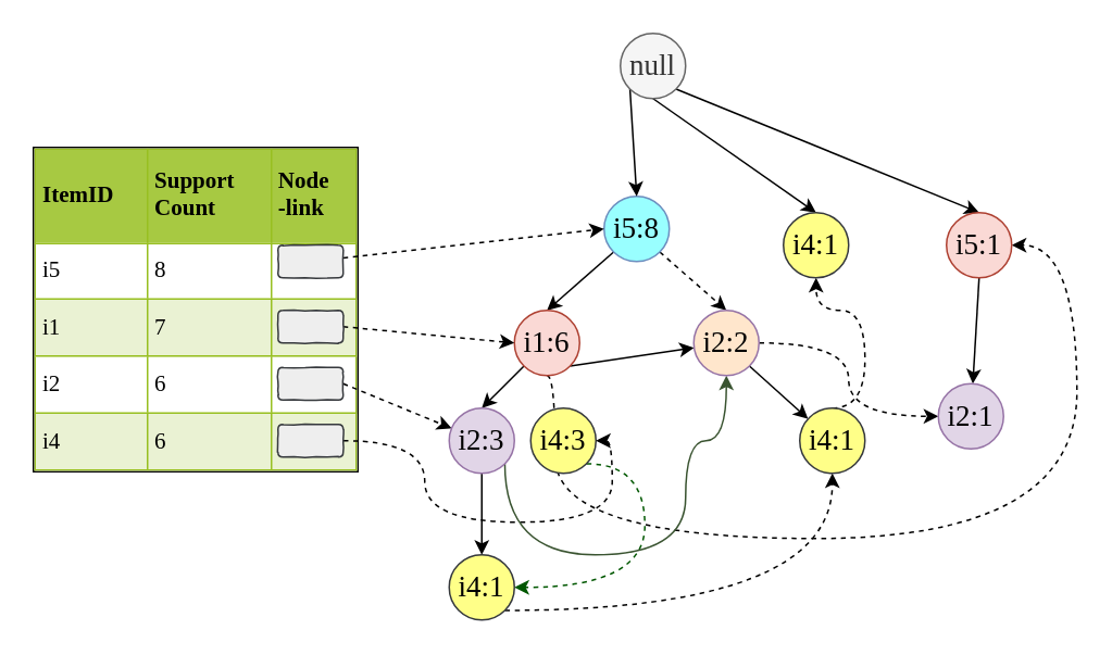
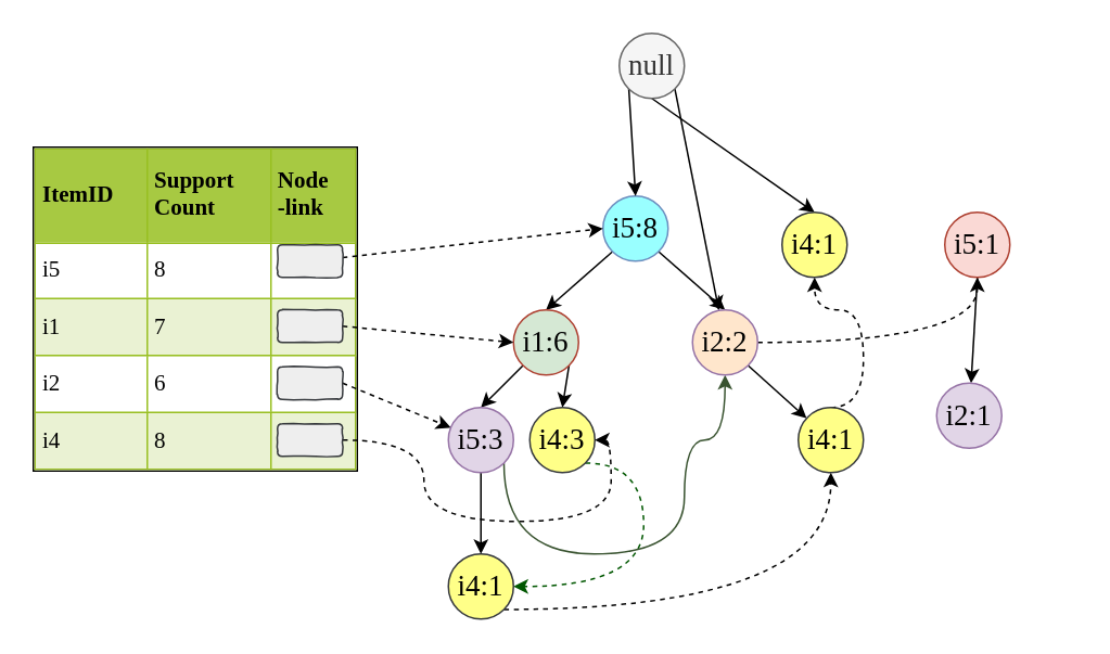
  <mxCell id="0" />
  <mxCell id="1" parent="0" />
  <mxCell id="2" value="" style="rounded=0;orthogonalLoop=1;jettySize=auto;html=1;fontFamily=Times New Roman;shadow=0;exitX=0;exitY=1;exitDx=0;exitDy=0;entryX=0.5;entryY=0;entryDx=0;entryDy=0;" parent="1" source="4" target="8" edge="1"><mxGeometry relative="1" as="geometry"><mxPoint x="335" y="170" as="sourcePoint" /></mxGeometry></mxCell>
- <mxCell id="3" style="edgeStyle=none;rounded=0;orthogonalLoop=1;jettySize=auto;html=0;exitX=1;exitY=1;exitDx=0;exitDy=0;entryX=0.5;entryY=0;entryDx=0;entryDy=0;shadow=0;labelBackgroundColor=#FFF2CC;fontFamily=Times New Roman;fontSize=14;fontColor=#000000;dashed=1;" parent="1" source="4" target="32" edge="1"><mxGeometry relative="1" as="geometry" /></mxCell>
+ <mxCell id="3" style="edgeStyle=none;rounded=0;orthogonalLoop=1;jettySize=auto;html=0;exitX=1;exitY=1;exitDx=0;exitDy=0;entryX=0.5;entryY=0;entryDx=0;entryDy=0;shadow=0;labelBackgroundColor=#FFF2CC;fontFamily=Times New Roman;fontSize=14;fontColor=#000000;" parent="1" source="4" target="32" edge="1"><mxGeometry relative="1" as="geometry" /></mxCell>
  <mxCell id="4" value="&lt;font style=&quot;font-size: 18px&quot;&gt;i5:8&lt;/font&gt;" style="ellipse;whiteSpace=wrap;html=1;aspect=fixed;fillColor=#99FFFF;strokeColor=#6c8ebf;fontFamily=Times New Roman;shadow=0;" parent="1" vertex="1"><mxGeometry x="370" y="120" width="40" height="40" as="geometry" /></mxCell>
- <mxCell id="5" style="rounded=0;orthogonalLoop=1;jettySize=auto;html=1;exitX=1;exitY=1;exitDx=0;exitDy=0;fontFamily=Times New Roman;shadow=0;" parent="1" source="8" target="32" edge="1"><mxGeometry relative="1" as="geometry" /></mxCell>
+ <mxCell id="5" style="rounded=0;orthogonalLoop=1;jettySize=auto;html=1;exitX=1;exitY=1;exitDx=0;exitDy=0;entryX=0.5;entryY=0;entryDx=0;entryDy=0;fontFamily=Times New Roman;shadow=0;" parent="1" source="8" target="14" edge="1"><mxGeometry relative="1" as="geometry" /></mxCell>
  <mxCell id="6" style="rounded=0;orthogonalLoop=1;jettySize=auto;html=0;exitX=0;exitY=1;exitDx=0;exitDy=0;entryX=0.5;entryY=0;entryDx=0;entryDy=0;labelBackgroundColor=#FFF2CC;fontFamily=Times New Roman;fontSize=14;fontColor=#000000;shadow=0;" parent="1" source="8" target="27" edge="1"><mxGeometry relative="1" as="geometry" /></mxCell>
- <mxCell id="7" style="edgeStyle=orthogonalEdgeStyle;rounded=0;orthogonalLoop=1;jettySize=auto;html=1;exitX=0.5;exitY=1;exitDx=0;exitDy=0;entryX=1;entryY=0.5;entryDx=0;entryDy=0;dashed=1;curved=1;" edge="1" parent="1" source="8" target="37"><mxGeometry relative="1" as="geometry"><Array as="points"><mxPoint x="340" y="230" /><mxPoint x="340" y="330" /><mxPoint x="660" y="330" /><mxPoint x="660" y="150" /></Array></mxGeometry></mxCell>
- <mxCell id="8" value="&lt;font style=&quot;font-size: 18px&quot;&gt;i1:6&lt;/font&gt;" style="ellipse;whiteSpace=wrap;html=1;aspect=fixed;fillColor=#fad9d5;strokeColor=#ae4132;fontFamily=Times New Roman;shadow=0;" parent="1" vertex="1"><mxGeometry x="315" y="190" width="40" height="40" as="geometry" /></mxCell>
+ <mxCell id="8" value="&lt;font style=&quot;font-size: 18px&quot;&gt;i1:6&lt;/font&gt;" style="ellipse;whiteSpace=wrap;html=1;aspect=fixed;fillColor=#d5e8d4;strokeColor=#ae4132;fontFamily=Times New Roman;shadow=0;" parent="1" vertex="1"><mxGeometry x="315" y="190" width="40" height="40" as="geometry" /></mxCell>
  <mxCell id="9" style="rounded=0;orthogonalLoop=1;jettySize=auto;html=1;exitX=0;exitY=1;exitDx=0;exitDy=0;entryX=0.5;entryY=0;entryDx=0;entryDy=0;fontFamily=Times New Roman;shadow=0;" parent="1" source="12" target="4" edge="1"><mxGeometry relative="1" as="geometry" /></mxCell>
  <mxCell id="10" style="rounded=0;orthogonalLoop=1;jettySize=auto;html=0;exitX=0.5;exitY=1;exitDx=0;exitDy=0;entryX=0.5;entryY=0;entryDx=0;entryDy=0;shadow=0;labelBackgroundColor=#FFF2CC;strokeWidth=1;fontFamily=Times New Roman;fontSize=14;fontColor=#000000;" parent="1" source="12" target="35" edge="1"><mxGeometry relative="1" as="geometry" /></mxCell>
- <mxCell id="11" style="rounded=0;orthogonalLoop=1;jettySize=auto;html=0;exitX=1;exitY=1;exitDx=0;exitDy=0;shadow=0;labelBackgroundColor=#FFF2CC;strokeWidth=1;fontFamily=Times New Roman;fontSize=14;fontColor=#000000;entryX=0.5;entryY=0;entryDx=0;entryDy=0;" parent="1" source="12" target="37" edge="1"><mxGeometry relative="1" as="geometry" /></mxCell>
+ <mxCell id="11" style="rounded=0;orthogonalLoop=1;jettySize=auto;html=0;exitX=1;exitY=1;exitDx=0;exitDy=0;shadow=0;labelBackgroundColor=#FFF2CC;strokeWidth=1;fontFamily=Times New Roman;fontSize=14;fontColor=#000000;" parent="1" source="12" target="32" edge="1"><mxGeometry relative="1" as="geometry" /></mxCell>
  <mxCell id="12" value="&lt;span style=&quot;font-size: 18px&quot;&gt;null&lt;/span&gt;" style="ellipse;whiteSpace=wrap;html=1;aspect=fixed;fillColor=#f5f5f5;strokeColor=#666666;fontColor=#333333;fontFamily=Times New Roman;shadow=0;" parent="1" vertex="1"><mxGeometry x="380" y="20" width="40" height="40" as="geometry" /></mxCell>
  <mxCell id="13" style="edgeStyle=orthogonalEdgeStyle;rounded=0;orthogonalLoop=1;jettySize=auto;html=0;exitX=1;exitY=1;exitDx=0;exitDy=0;entryX=1;entryY=0.5;entryDx=0;entryDy=0;labelBackgroundColor=#FFF2CC;fontFamily=Times New Roman;fontSize=14;fontColor=#000000;fillColor=#008a00;strokeColor=#005700;dashed=1;curved=1;shadow=0;" parent="1" source="14" target="29" edge="1"><mxGeometry relative="1" as="geometry"><Array as="points"><mxPoint x="395" y="284" /><mxPoint x="395" y="360" /></Array></mxGeometry></mxCell>
  <mxCell id="14" value="&lt;font style=&quot;font-size: 18px&quot;&gt;i4:3&lt;/font&gt;" style="ellipse;whiteSpace=wrap;html=1;aspect=fixed;fillColor=#ffff88;strokeColor=#36393d;fontFamily=Times New Roman;shadow=0;" parent="1" vertex="1"><mxGeometry x="325" y="250" width="40" height="40" as="geometry" /></mxCell>
- <mxCell id="15" value="&lt;table border=&quot;1&quot; width=&quot;100%&quot; cellpadding=&quot;4&quot; style=&quot;width: 100%; height: 100%; border-collapse: collapse; font-size: 14px;&quot;&gt;&lt;tbody style=&quot;font-size: 14px;&quot;&gt;&lt;tr style=&quot;background-color: rgb(167, 201, 66); border: 1px solid rgb(152, 191, 33); font-size: 14px;&quot;&gt;&lt;th align=&quot;left&quot; style=&quot;font-size: 14px;&quot;&gt;ItemID&lt;/th&gt;&lt;th align=&quot;left&quot; style=&quot;font-size: 14px;&quot;&gt;Support &lt;br style=&quot;font-size: 14px;&quot;&gt;Count&lt;/th&gt;&lt;th align=&quot;left&quot; style=&quot;font-size: 14px;&quot;&gt;Node&lt;br style=&quot;font-size: 14px;&quot;&gt;-link&lt;/th&gt;&lt;/tr&gt;&lt;tr style=&quot;border: 1px solid rgb(152, 191, 33); font-size: 14px;&quot;&gt;&lt;td style=&quot;font-size: 14px;&quot;&gt;i5&lt;/td&gt;&lt;td style=&quot;font-size: 14px;&quot;&gt;8&lt;/td&gt;&lt;td style=&quot;font-size: 14px;&quot;&gt;&lt;br style=&quot;font-size: 14px;&quot;&gt;&lt;/td&gt;&lt;/tr&gt;&lt;tr style=&quot;background-color: rgb(234, 242, 211); border: 1px solid rgb(152, 191, 33); font-size: 14px;&quot;&gt;&lt;td style=&quot;font-size: 14px;&quot;&gt;i1&lt;/td&gt;&lt;td style=&quot;font-size: 14px;&quot;&gt;7&lt;/td&gt;&lt;td style=&quot;font-size: 14px;&quot;&gt;&lt;/td&gt;&lt;/tr&gt;&lt;tr style=&quot;border: 1px solid rgb(152, 191, 33); font-size: 14px;&quot;&gt;&lt;td style=&quot;font-size: 14px;&quot;&gt;i2&lt;/td&gt;&lt;td style=&quot;font-size: 14px;&quot;&gt;6&lt;/td&gt;&lt;td style=&quot;font-size: 14px;&quot;&gt;&lt;br style=&quot;font-size: 14px;&quot;&gt;&lt;/td&gt;&lt;/tr&gt;&lt;tr style=&quot;background-color: rgb(234, 242, 211); border: 1px solid rgb(152, 191, 33); font-size: 14px;&quot;&gt;&lt;td style=&quot;font-size: 14px;&quot;&gt;i4&lt;/td&gt;&lt;td style=&quot;font-size: 14px;&quot;&gt;6&lt;/td&gt;&lt;td style=&quot;font-size: 14px;&quot;&gt;&lt;br style=&quot;font-size: 14px;&quot;&gt;&lt;/td&gt;&lt;/tr&gt;&lt;/tbody&gt;&lt;/table&gt;" style="text;html=1;overflow=fill;rounded=1;flipV=1;flipH=1;shadow=0;comic=0;glass=1;fontColor=#000000;labelBorderColor=#000000;fontFamily=Lucida Console;fontSize=14;" parent="1" vertex="1"><mxGeometry x="20" y="90" width="200" height="200" as="geometry" /></mxCell>
+ <mxCell id="15" value="&lt;table border=&quot;1&quot; width=&quot;100%&quot; cellpadding=&quot;4&quot; style=&quot;width: 100%; height: 100%; border-collapse: collapse; font-size: 14px;&quot;&gt;&lt;tbody style=&quot;font-size: 14px;&quot;&gt;&lt;tr style=&quot;background-color: rgb(167, 201, 66); border: 1px solid rgb(152, 191, 33); font-size: 14px;&quot;&gt;&lt;th align=&quot;left&quot; style=&quot;font-size: 14px;&quot;&gt;ItemID&lt;/th&gt;&lt;th align=&quot;left&quot; style=&quot;font-size: 14px;&quot;&gt;Support &lt;br style=&quot;font-size: 14px;&quot;&gt;Count&lt;/th&gt;&lt;th align=&quot;left&quot; style=&quot;font-size: 14px;&quot;&gt;Node&lt;br style=&quot;font-size: 14px;&quot;&gt;-link&lt;/th&gt;&lt;/tr&gt;&lt;tr style=&quot;border: 1px solid rgb(152, 191, 33); font-size: 14px;&quot;&gt;&lt;td style=&quot;font-size: 14px;&quot;&gt;i5&lt;/td&gt;&lt;td style=&quot;font-size: 14px;&quot;&gt;8&lt;/td&gt;&lt;td style=&quot;font-size: 14px;&quot;&gt;&lt;br style=&quot;font-size: 14px;&quot;&gt;&lt;/td&gt;&lt;/tr&gt;&lt;tr style=&quot;background-color: rgb(234, 242, 211); border: 1px solid rgb(152, 191, 33); font-size: 14px;&quot;&gt;&lt;td style=&quot;font-size: 14px;&quot;&gt;i1&lt;/td&gt;&lt;td style=&quot;font-size: 14px;&quot;&gt;7&lt;/td&gt;&lt;td style=&quot;font-size: 14px;&quot;&gt;&lt;/td&gt;&lt;/tr&gt;&lt;tr style=&quot;border: 1px solid rgb(152, 191, 33); font-size: 14px;&quot;&gt;&lt;td style=&quot;font-size: 14px;&quot;&gt;i2&lt;/td&gt;&lt;td style=&quot;font-size: 14px;&quot;&gt;6&lt;/td&gt;&lt;td style=&quot;font-size: 14px;&quot;&gt;&lt;br style=&quot;font-size: 14px;&quot;&gt;&lt;/td&gt;&lt;/tr&gt;&lt;tr style=&quot;background-color: rgb(234, 242, 211); border: 1px solid rgb(152, 191, 33); font-size: 14px;&quot;&gt;&lt;td style=&quot;font-size: 14px;&quot;&gt;i4&lt;/td&gt;&lt;td style=&quot;font-size: 14px;&quot;&gt;8&lt;/td&gt;&lt;td style=&quot;font-size: 14px;&quot;&gt;&lt;br style=&quot;font-size: 14px;&quot;&gt;&lt;/td&gt;&lt;/tr&gt;&lt;/tbody&gt;&lt;/table&gt;" style="text;html=1;overflow=fill;rounded=1;flipV=1;flipH=1;shadow=0;comic=0;glass=1;fontColor=#000000;labelBorderColor=#000000;fontFamily=Lucida Console;fontSize=14;" parent="1" vertex="1"><mxGeometry x="20" y="90" width="200" height="200" as="geometry" /></mxCell>
  <mxCell id="16" style="edgeStyle=none;rounded=0;orthogonalLoop=1;jettySize=auto;html=1;exitX=1;exitY=0.5;exitDx=0;exitDy=0;fontColor=#000000;labelBorderColor=#000000;fontFamily=Lucida Console;fontSize=14;shadow=0;" parent="1" source="15" target="15" edge="1"><mxGeometry relative="1" as="geometry" /></mxCell>
  <mxCell id="17" value="" style="edgeStyle=none;rounded=0;orthogonalLoop=1;jettySize=auto;html=0;labelBackgroundColor=#FFF2CC;fontFamily=Times New Roman;fontSize=14;fontColor=#000000;entryX=0;entryY=0.5;entryDx=0;entryDy=0;dashed=1;shadow=0;" parent="1" source="18" target="4" edge="1"><mxGeometry relative="1" as="geometry"><mxPoint x="290" y="160" as="targetPoint" /></mxGeometry></mxCell>
  <mxCell id="18" value="" style="rounded=1;whiteSpace=wrap;html=1;shadow=0;glass=0;comic=1;labelBackgroundColor=#FFF2CC;fontFamily=Times New Roman;fontSize=14;fillColor=#eeeeee;strokeColor=#36393d;" parent="1" vertex="1"><mxGeometry x="170" y="150" width="40" height="20" as="geometry" /></mxCell>
  <mxCell id="19" style="edgeStyle=none;rounded=0;orthogonalLoop=1;jettySize=auto;html=0;exitX=1;exitY=0.5;exitDx=0;exitDy=0;entryX=0;entryY=0.5;entryDx=0;entryDy=0;dashed=1;labelBackgroundColor=#FFF2CC;fontFamily=Times New Roman;fontSize=14;fontColor=#000000;shadow=0;" parent="1" source="20" target="8" edge="1"><mxGeometry relative="1" as="geometry" /></mxCell>
  <mxCell id="20" value="" style="rounded=1;whiteSpace=wrap;html=1;shadow=0;glass=0;comic=1;labelBackgroundColor=#FFF2CC;fontFamily=Times New Roman;fontSize=14;fillColor=#eeeeee;strokeColor=#36393d;" parent="1" vertex="1"><mxGeometry x="170" y="190" width="40" height="20" as="geometry" /></mxCell>
  <mxCell id="21" style="edgeStyle=orthogonalEdgeStyle;curved=1;rounded=0;orthogonalLoop=1;jettySize=auto;html=0;exitX=1;exitY=0.5;exitDx=0;exitDy=0;dashed=1;labelBackgroundColor=#FFF2CC;fontFamily=Times New Roman;fontSize=14;fontColor=#000000;shadow=0;" parent="1" source="22" target="14" edge="1"><mxGeometry relative="1" as="geometry"><Array as="points"><mxPoint x="260" y="270" /><mxPoint x="260" y="320" /><mxPoint x="375" y="320" /></Array></mxGeometry></mxCell>
  <mxCell id="22" value="" style="rounded=1;whiteSpace=wrap;html=1;shadow=0;glass=0;comic=1;labelBackgroundColor=#FFF2CC;fontFamily=Times New Roman;fontSize=14;fillColor=#eeeeee;strokeColor=#36393d;" parent="1" vertex="1"><mxGeometry x="170" y="260" width="40" height="20" as="geometry" /></mxCell>
  <mxCell id="23" style="edgeStyle=none;rounded=0;orthogonalLoop=1;jettySize=auto;html=0;exitX=1;exitY=0.5;exitDx=0;exitDy=0;labelBackgroundColor=#FFF2CC;fontFamily=Times New Roman;fontSize=14;fontColor=#000000;dashed=1;shadow=0;" parent="1" source="24" target="27" edge="1"><mxGeometry relative="1" as="geometry" /></mxCell>
  <mxCell id="24" value="" style="rounded=1;whiteSpace=wrap;html=1;shadow=0;glass=0;comic=1;labelBackgroundColor=#FFF2CC;fontFamily=Times New Roman;fontSize=14;fillColor=#eeeeee;strokeColor=#36393d;" parent="1" vertex="1"><mxGeometry x="170" y="225" width="40" height="20" as="geometry" /></mxCell>
  <mxCell id="25" style="edgeStyle=none;rounded=0;orthogonalLoop=1;jettySize=auto;html=0;exitX=0.5;exitY=1;exitDx=0;exitDy=0;entryX=0.5;entryY=0;entryDx=0;entryDy=0;labelBackgroundColor=#FFF2CC;fontFamily=Times New Roman;fontSize=14;fontColor=#000000;shadow=0;" parent="1" source="27" target="29" edge="1"><mxGeometry relative="1" as="geometry" /></mxCell>
  <mxCell id="26" style="edgeStyle=orthogonalEdgeStyle;curved=1;rounded=0;orthogonalLoop=1;jettySize=auto;html=0;exitX=1;exitY=1;exitDx=0;exitDy=0;entryX=0.5;entryY=1;entryDx=0;entryDy=0;shadow=0;dashed=0;labelBackgroundColor=#FFF2CC;fontFamily=Times New Roman;fontSize=14;fontColor=#000000;fillColor=#6d8764;strokeColor=#3A5431;" parent="1" source="27" target="32" edge="1"><mxGeometry relative="1" as="geometry"><Array as="points"><mxPoint x="309" y="340" /><mxPoint x="420" y="340" /><mxPoint x="420" y="270" /><mxPoint x="445" y="270" /></Array></mxGeometry></mxCell>
- <mxCell id="27" value="&lt;font style=&quot;font-size: 18px&quot;&gt;i2:3&lt;/font&gt;" style="ellipse;whiteSpace=wrap;html=1;aspect=fixed;fillColor=#e1d5e7;strokeColor=#9673a6;fontFamily=Times New Roman;shadow=0;" parent="1" vertex="1"><mxGeometry x="275" y="250" width="40" height="40" as="geometry" /></mxCell>
+ <mxCell id="27" value="&lt;font style=&quot;font-size: 18px&quot;&gt;i5:3&lt;/font&gt;" style="ellipse;whiteSpace=wrap;html=1;aspect=fixed;fillColor=#e1d5e7;strokeColor=#9673a6;fontFamily=Times New Roman;shadow=0;" parent="1" vertex="1"><mxGeometry x="275" y="250" width="40" height="40" as="geometry" /></mxCell>
  <mxCell id="28" style="edgeStyle=orthogonalEdgeStyle;curved=1;rounded=0;orthogonalLoop=1;jettySize=auto;html=0;exitX=1;exitY=1;exitDx=0;exitDy=0;entryX=0.5;entryY=1;entryDx=0;entryDy=0;shadow=0;dashed=1;labelBackgroundColor=#FFF2CC;strokeWidth=1;fontFamily=Times New Roman;fontSize=14;fontColor=#000000;" parent="1" source="29" target="34" edge="1"><mxGeometry relative="1" as="geometry" /></mxCell>
  <mxCell id="29" value="&lt;font style=&quot;font-size: 18px&quot;&gt;i4:1&lt;/font&gt;" style="ellipse;whiteSpace=wrap;html=1;aspect=fixed;fillColor=#ffff88;strokeColor=#36393d;fontFamily=Times New Roman;shadow=0;" parent="1" vertex="1"><mxGeometry x="275" y="340" width="40" height="40" as="geometry" /></mxCell>
  <mxCell id="30" style="rounded=0;orthogonalLoop=1;jettySize=auto;html=0;shadow=0;labelBackgroundColor=#FFF2CC;strokeWidth=1;fontFamily=Times New Roman;fontSize=14;fontColor=#000000;exitX=1;exitY=1;exitDx=0;exitDy=0;" parent="1" source="32" target="34" edge="1"><mxGeometry relative="1" as="geometry"><mxPoint x="467" y="223" as="sourcePoint" /></mxGeometry></mxCell>
- <mxCell id="31" style="edgeStyle=orthogonalEdgeStyle;rounded=0;orthogonalLoop=1;jettySize=auto;html=0;exitX=1;exitY=0.5;exitDx=0;exitDy=0;entryX=0;entryY=0.5;entryDx=0;entryDy=0;shadow=0;labelBackgroundColor=#FFF2CC;strokeWidth=1;fontFamily=Times New Roman;fontSize=14;fontColor=#000000;curved=1;dashed=1;" parent="1" source="32" target="38" edge="1"><mxGeometry relative="1" as="geometry" /></mxCell>
+ <mxCell id="31" style="edgeStyle=orthogonalEdgeStyle;rounded=0;orthogonalLoop=1;jettySize=auto;html=0;exitX=1;exitY=0.5;exitDx=0;exitDy=0;shadow=0;labelBackgroundColor=#FFF2CC;strokeWidth=1;fontFamily=Times New Roman;fontSize=14;fontColor=#000000;curved=1;dashed=1;" parent="1" source="32" target="37" edge="1"><mxGeometry relative="1" as="geometry" /></mxCell>
  <mxCell id="32" value="&lt;font style=&quot;font-size: 18px&quot;&gt;i2:2&lt;/font&gt;" style="ellipse;whiteSpace=wrap;html=1;aspect=fixed;fillColor=#ffe6cc;strokeColor=#9673a6;fontFamily=Times New Roman;shadow=0;" parent="1" vertex="1"><mxGeometry x="425" y="190" width="40" height="40" as="geometry" /></mxCell>
  <mxCell id="33" style="edgeStyle=orthogonalEdgeStyle;rounded=0;orthogonalLoop=1;jettySize=auto;html=0;exitX=0.5;exitY=0;exitDx=0;exitDy=0;entryX=0.5;entryY=1;entryDx=0;entryDy=0;shadow=0;labelBackgroundColor=#FFF2CC;strokeWidth=1;fontFamily=Times New Roman;fontSize=14;fontColor=#000000;curved=1;dashed=1;" parent="1" source="34" target="35" edge="1"><mxGeometry relative="1" as="geometry"><Array as="points"><mxPoint x="530" y="250" /><mxPoint x="530" y="190" /><mxPoint x="500" y="190" /></Array></mxGeometry></mxCell>
  <mxCell id="34" value="&lt;font style=&quot;font-size: 18px&quot;&gt;i4:1&lt;/font&gt;" style="ellipse;whiteSpace=wrap;html=1;aspect=fixed;fillColor=#ffff88;strokeColor=#36393d;fontFamily=Times New Roman;shadow=0;" parent="1" vertex="1"><mxGeometry x="490" y="250" width="40" height="40" as="geometry" /></mxCell>
  <mxCell id="35" value="&lt;font style=&quot;font-size: 18px&quot;&gt;i4:1&lt;/font&gt;" style="ellipse;whiteSpace=wrap;html=1;aspect=fixed;fillColor=#ffff88;strokeColor=#36393d;fontFamily=Times New Roman;shadow=0;" parent="1" vertex="1"><mxGeometry x="480" y="130" width="40" height="40" as="geometry" /></mxCell>
  <mxCell id="36" style="rounded=0;orthogonalLoop=1;jettySize=auto;html=0;exitX=0.5;exitY=1;exitDx=0;exitDy=0;shadow=0;labelBackgroundColor=#FFF2CC;strokeWidth=1;fontFamily=Times New Roman;fontSize=14;fontColor=#000000;" parent="1" source="37" target="38" edge="1"><mxGeometry relative="1" as="geometry" /></mxCell>
  <mxCell id="37" value="&lt;font style=&quot;font-size: 18px&quot;&gt;i5:1&lt;/font&gt;" style="ellipse;whiteSpace=wrap;html=1;aspect=fixed;fillColor=#fad9d5;strokeColor=#ae4132;fontFamily=Times New Roman;shadow=0;" parent="1" vertex="1"><mxGeometry x="580" y="130" width="40" height="40" as="geometry" /></mxCell>
  <mxCell id="38" value="&lt;font style=&quot;font-size: 18px&quot;&gt;i2:1&lt;/font&gt;" style="ellipse;whiteSpace=wrap;html=1;aspect=fixed;fillColor=#e1d5e7;strokeColor=#9673a6;fontFamily=Times New Roman;shadow=0;" parent="1" vertex="1"><mxGeometry x="575" y="235" width="40" height="40" as="geometry" /></mxCell>
